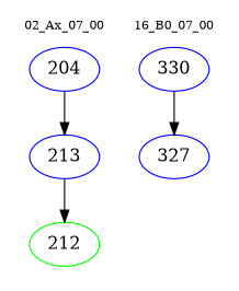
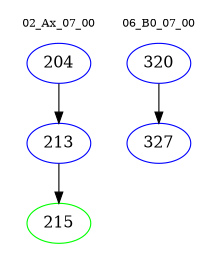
  digraph {
    node [color=blue]
    edge [color=black]
    n1 [label=213]
    n2 [label=204]
-   n3 [color=green label=212]
-   n4 [label=330]
+   n3 [color=green label=215]
+   n4 [label=320]
    n5 [label=327]
    subgraph cluster_1 {
      color=white
      fontsize=10
      label="02_Ax_07_00"
      n1
      n2
      n3
    }
    subgraph cluster_2 {
      color=white
      fontsize=10
-     label="16_B0_07_00"
+     label="06_B0_07_00"
      n4
      n5
    }
    n1 -> n3
    n2 -> n1
    n4 -> n5
  }
